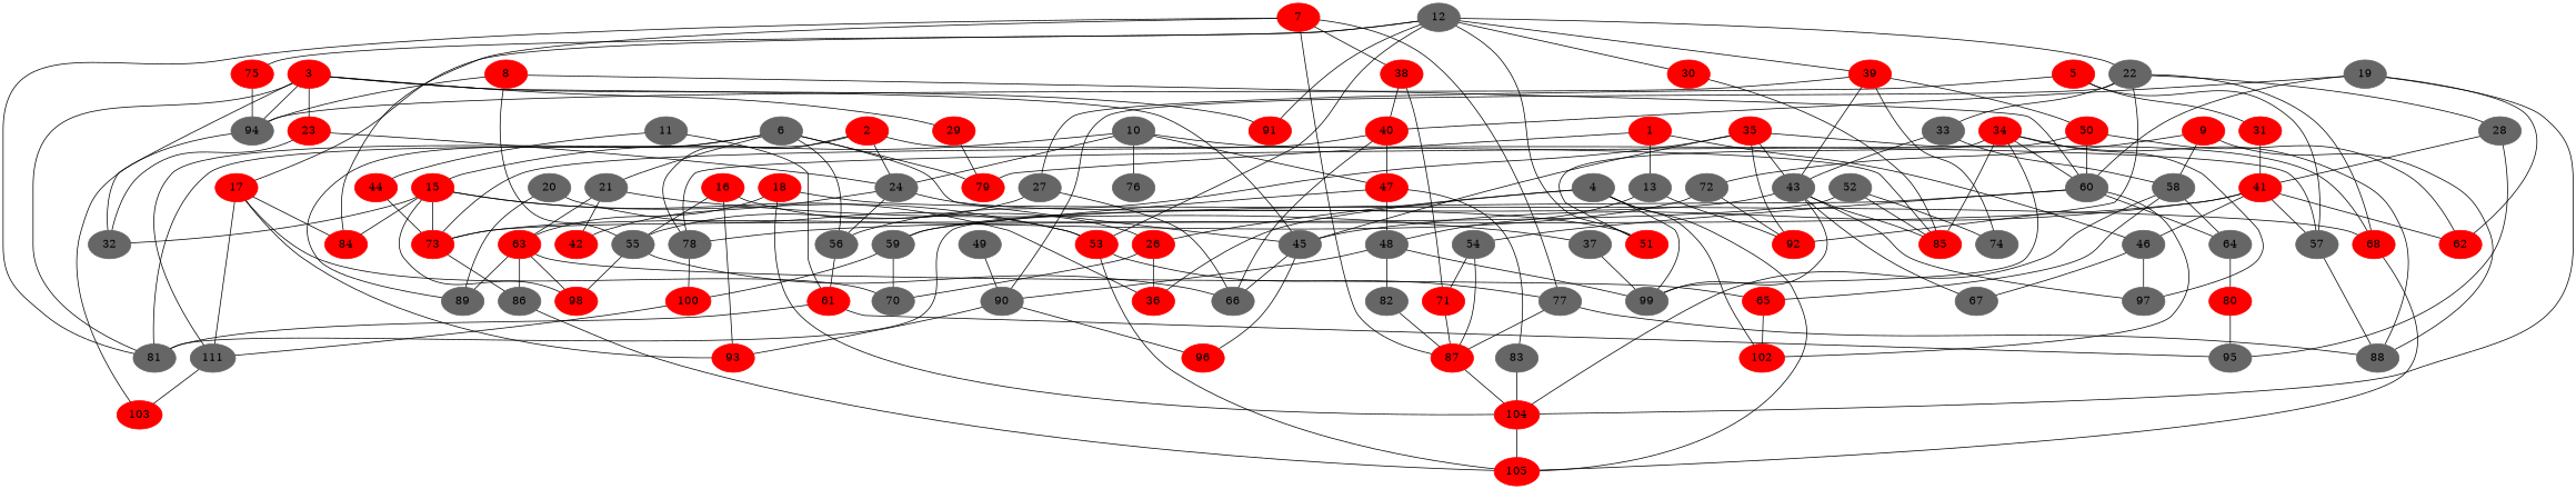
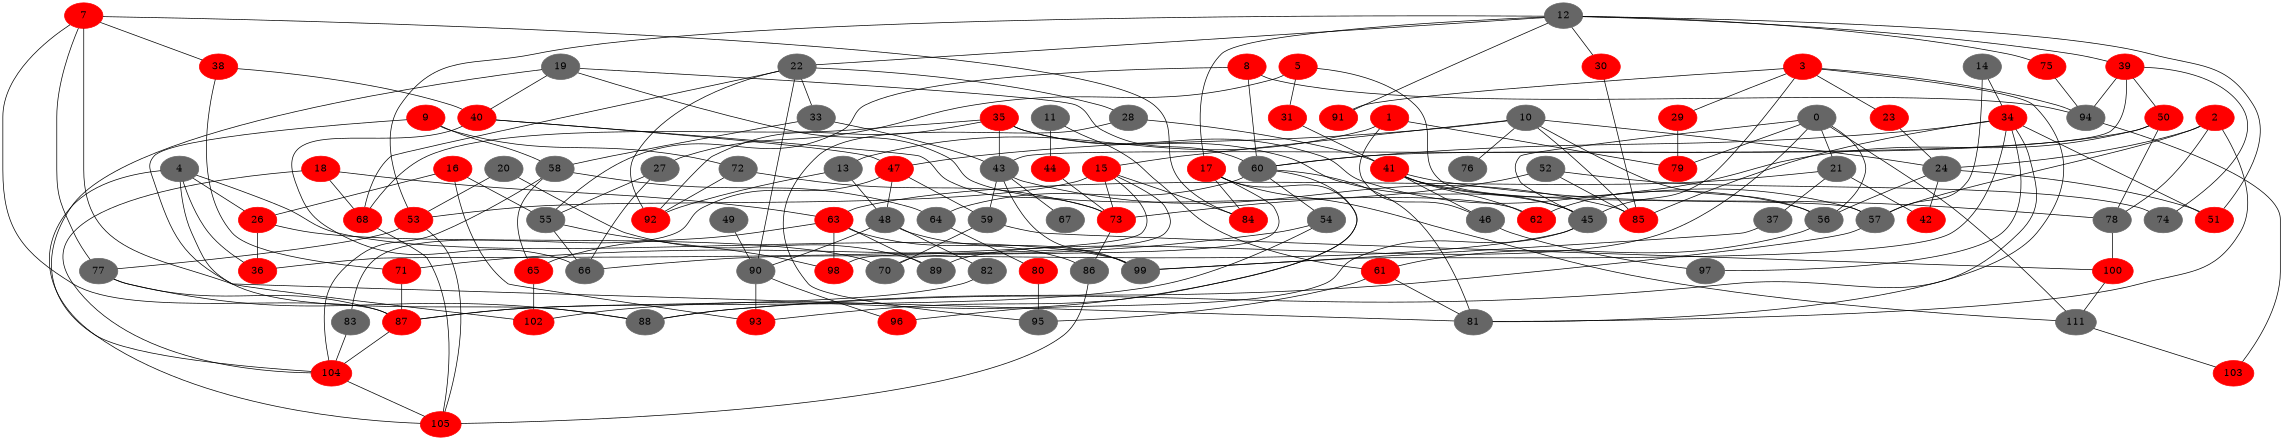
  graph {
    node [color=red style=filled]
    1
    13 [color=gray40]
    46 [color=gray40]
    79
    48 [color=gray40]
    92
    97 [color=gray40]
    67 [color=gray40]
    2
    24 [color=gray40]
    57 [color=gray40]
    78 [color=gray40]
    81 [color=gray40]
    56 [color=gray40]
    51
    42
    88 [color=gray40]
    100
    3
    23
    29
-   32 [color=gray40]
    45 [color=gray40]
    91
    94 [color=gray40]
    66 [color=gray40]
    96
    103
    26
    4 [color=gray40]
    36
    99 [color=gray40]
    102
    105
    70 [color=gray40]
    5
    27 [color=gray40]
    31
    55 [color=gray40]
    41
-   6 [color=gray40]
+   6 [color=gray40 label=0]
    21 [color=gray40]
    89 [color=gray40]
    n44 [color=gray40 label=111]
    44
    11 [color=gray40]
    61
    63
    37 [color=gray40]
    7
    38
    77 [color=gray40]
    84
    87
    40
    71
    104
    8
    60 [color=gray40]
    98
    54 [color=gray40]
    64 [color=gray40]
    9
    58 [color=gray40]
    72 [color=gray40]
    65
    73
    10 [color=gray40]
    15
    47
    76 [color=gray40]
    85
    53
    59 [color=gray40]
    83 [color=gray40]
    95 [color=gray40]
    12 [color=gray40]
    17
    22 [color=gray40]
    30
    39
    75
    93
    68
    28 [color=gray40]
    33 [color=gray40]
    90 [color=gray40]
    43 [color=gray40]
    50
    74 [color=gray40]
    82 [color=gray40]
    49 [color=gray40]
+   14 [color=gray40]
    34
    86 [color=gray40]
    16
    18
    19 [color=gray40]
    62
    20 [color=gray40]
    35
    52 [color=gray40]
    80
    1 -- 13
    1 -- 46
    1 -- 79
    13 -- 48
    13 -- 92
    46 -- 97
-   46 -- 67
    48 -- 99
    48 -- 90
    48 -- 82
    2 -- 24
    2 -- 57
    2 -- 78
    2 -- 81
    24 -- 56
    24 -- 51
    24 -- 42
    57 -- 88
    78 -- 100
    56 -- 61
    100 -- n44
    3 -- 81
    3 -- 23
    3 -- 29
-   3 -- 32
    3 -- 45
    3 -- 91
    3 -- 94
    23 -- 24
-   23 -- 32
    29 -- 79
    45 -- 66
    45 -- 96
    94 -- 103
    26 -- 36
    26 -- 70
    4 -- 26
    4 -- 36
    4 -- 99
    4 -- 102
    4 -- 105
    5 -- 57
    5 -- 27
    5 -- 31
    27 -- 66
    27 -- 55
    31 -- 41
    55 -- 66
    55 -- 98
    41 -- 46
    41 -- 57
    41 -- 78
    41 -- 45
    41 -- 62
    6 -- 79
    6 -- 56
    6 -- 45
    6 -- 21
    6 -- 89
    6 -- n44
    21 -- 42
    21 -- 63
    21 -- 37
    n44 -- 103
    44 -- 73
    11 -- 44
    11 -- 61
    61 -- 81
    61 -- 95
    63 -- 89
    63 -- 98
    63 -- 65
    63 -- 86
    37 -- 99
    7 -- 81
    7 -- 38
    7 -- 77
    7 -- 84
    7 -- 87
    38 -- 40
    38 -- 71
    77 -- 88
    77 -- 87
    87 -- 104
    40 -- 66
    40 -- 73
    40 -- 47
    71 -- 87
    104 -- 105
    8 -- 94
    8 -- 55
    8 -- 60
    60 -- 81
    60 -- 102
    60 -- 54
    60 -- 64
    54 -- 87
    54 -- 71
    64 -- 80
    9 -- 88
    9 -- 58
    9 -- 72
    58 -- 104
    58 -- 64
    58 -- 65
    72 -- 92
    72 -- 73
    65 -- 102
    73 -- 86
    10 -- 24
+   10 -- 56
    10 -- 15
    10 -- 47
    10 -- 76
    10 -- 85
-   15 -- 32
    15 -- 36
    15 -- 84
    15 -- 98
    15 -- 73
    15 -- 53
    47 -- 48
    47 -- 59
    47 -- 83
    53 -- 105
    53 -- 77
    59 -- 100
    59 -- 70
    83 -- 104
    12 -- 51
    12 -- 91
    12 -- 53
    12 -- 17
    12 -- 22
    12 -- 30
    12 -- 39
    12 -- 75
    17 -- 70
    17 -- n44
    17 -- 84
    17 -- 93
    22 -- 92
    22 -- 68
    22 -- 28
    22 -- 33
    22 -- 90
    30 -- 85
    39 -- 94
    39 -- 43
    39 -- 50
    39 -- 74
    75 -- 94
    68 -- 105
    28 -- 41
    28 -- 95
    33 -- 58
    33 -- 43
    90 -- 96
    90 -- 93
-   43 -- 97
    43 -- 67
    43 -- 99
    43 -- 85
    43 -- 59
    50 -- 78
    50 -- 60
    50 -- 62
    82 -- 87
    49 -- 90
+   14 -- 57
+   14 -- 34
    34 -- 97
    34 -- 51
    34 -- 88
    34 -- 99
    34 -- 60
    34 -- 85
    86 -- 105
    16 -- 26
    16 -- 55
    16 -- 93
    18 -- 63
    18 -- 104
    18 -- 68
    19 -- 40
    19 -- 104
    19 -- 60
    19 -- 62
    20 -- 89
    20 -- 53
    35 -- 92
    35 -- 56
    35 -- 45
    35 -- 68
    35 -- 43
    52 -- 73
    52 -- 85
    52 -- 74
    80 -- 95
  }
